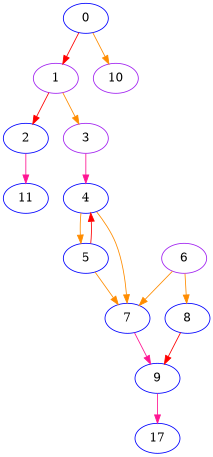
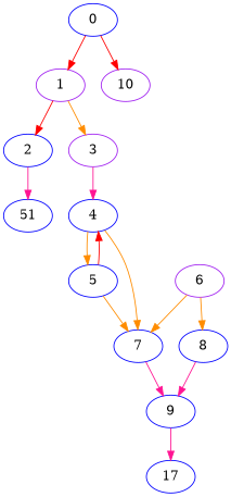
  digraph {
    node [color=blue]
    edge [color=darkorange]
    1 [color=purple]
    0
    10 [color=purple]
    2
    3 [color=purple]
-   11
+   11 [label=51]
    4
    5
    7
    9
    6 [color=purple]
    8
    n13 [label=17]
    1 -> 2 [color=red]
    1 -> 3
    0 -> 1 [color=red]
-   0 -> 10
+   0 -> 10 [color=red]
    2 -> 11 [color=deeppink]
    3 -> 4 [color=deeppink]
    4 -> 5
    4 -> 7
    5 -> 4 [color=red]
    5 -> 7
    7 -> 9 [color=deeppink]
    9 -> n13 [color=deeppink]
    6 -> 7
    6 -> 8
-   8 -> 9 [color=red]
+   8 -> 9 [color=deeppink]
  }
